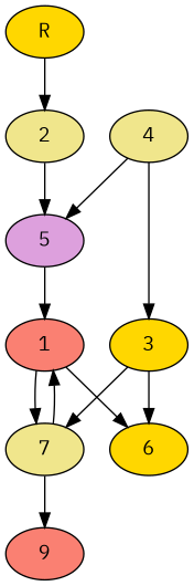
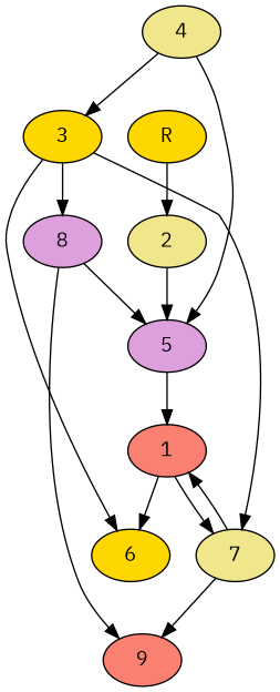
  digraph {
    fontname="IBM Plex Mono"
    node [fillcolor=khaki fontname="IBM Plex Mono" style=filled]
    edge [fontname="IBM Plex Mono"]
    1 [fillcolor=salmon]
    7
    6 [fillcolor=gold]
    9 [fillcolor=salmon]
    5 [fillcolor=plum]
    2
    3 [fillcolor=gold]
+   8 [fillcolor=plum]
    4
    R [fillcolor=gold]
    1 -> 7
    1 -> 6
    7 -> 1
    7 -> 9
    5 -> 1
    2 -> 5
    3 -> 7
    3 -> 6
+   3 -> 8
+   8 -> 9
+   8 -> 5
    4 -> 5
    4 -> 3
    R -> 2
  }
